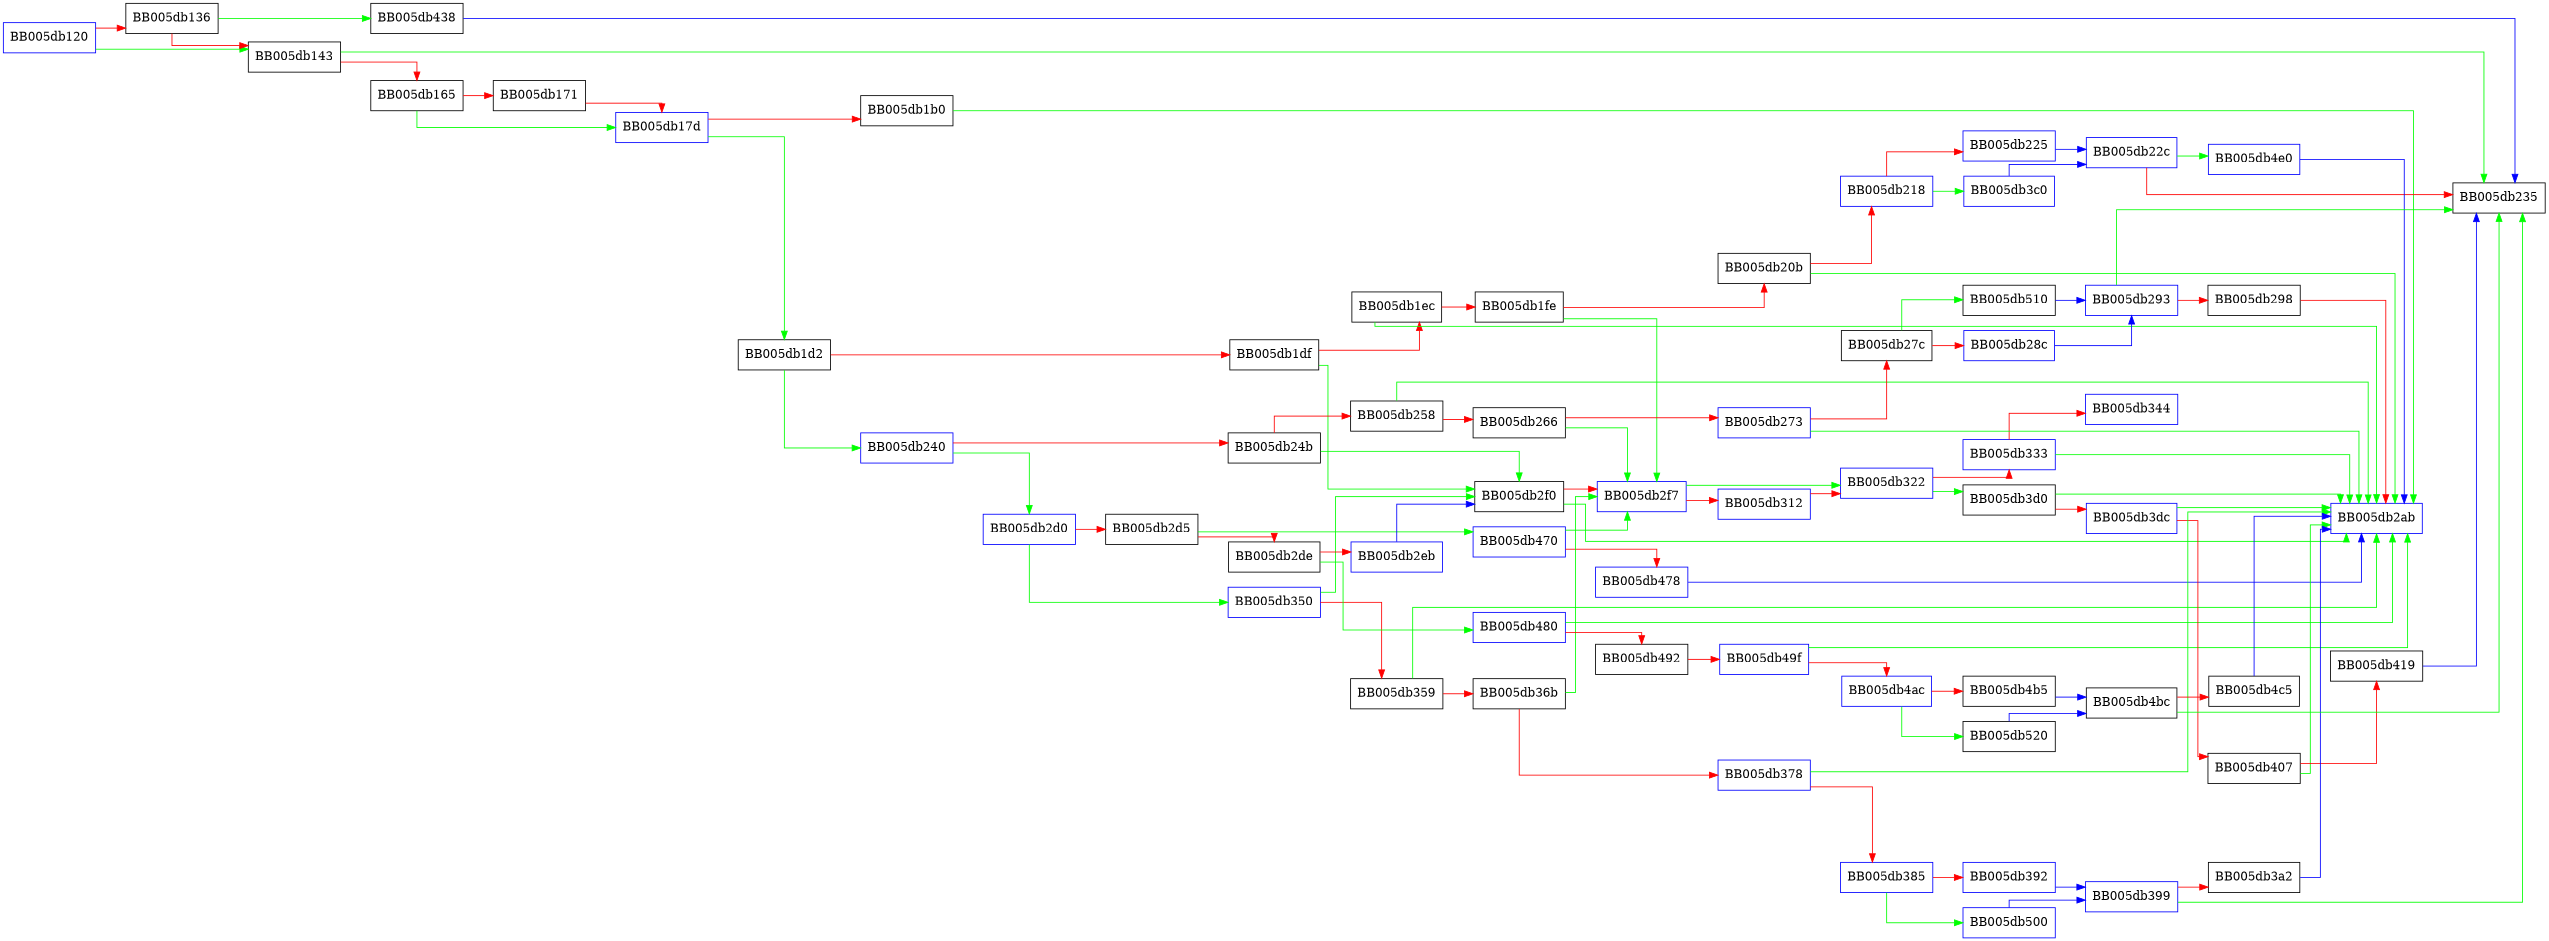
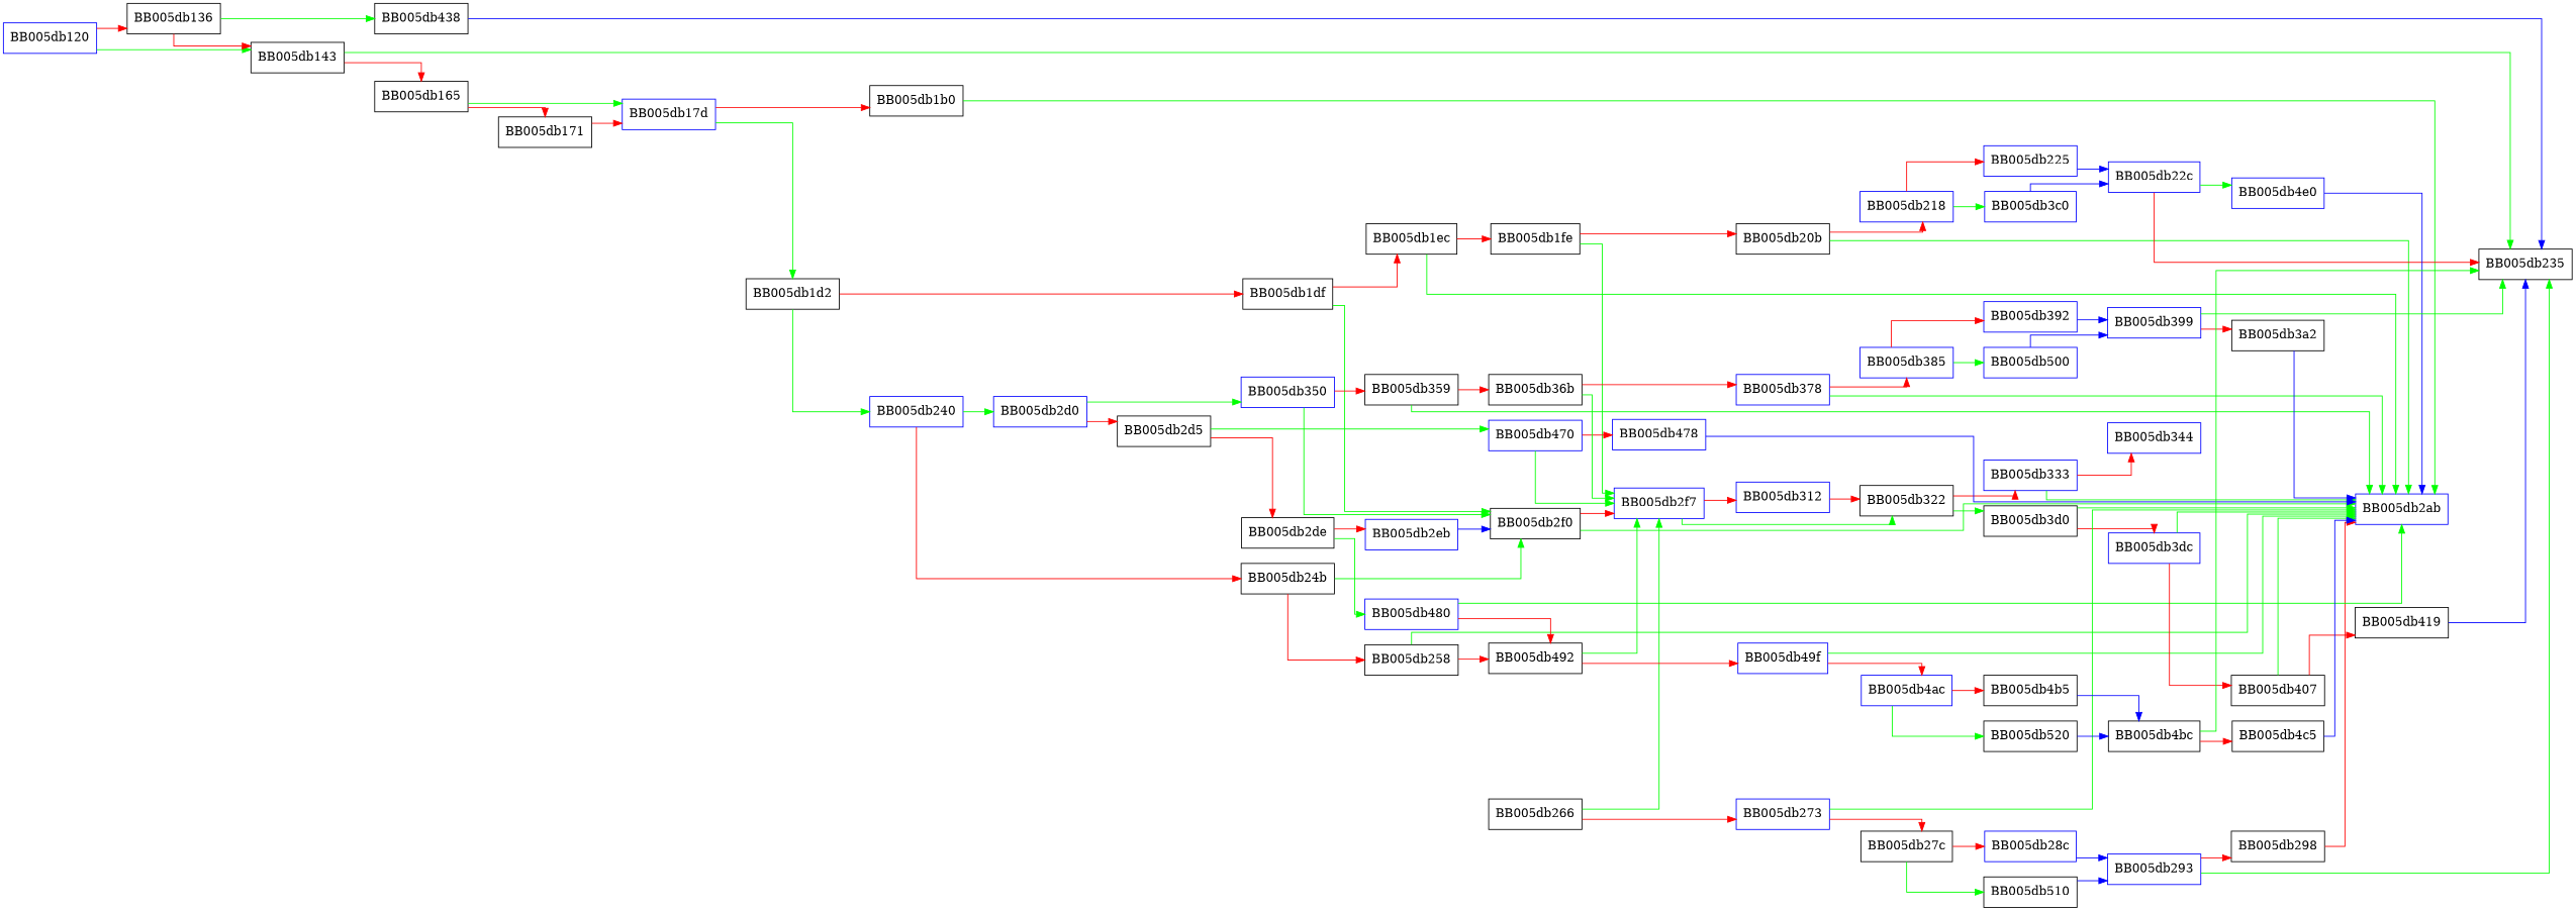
  digraph {
    rankdir=LR
    splines=ortho
    node [color=black shape=box]
    edge [color=red]
    BB005db143
    BB005db120 [color=blue]
    BB005db136
    BB005db235
    BB005db165
    BB005db438
    BB005db17d [color=blue]
    BB005db171
    BB005db1d2
    BB005db1b0
    BB005db240 [color=blue]
    BB005db1df
    BB005db2ab [color=blue]
    BB005db2d0 [color=blue]
    BB005db24b
    BB005db2f0
    BB005db1ec
    BB005db350 [color=blue]
    BB005db2d5
    BB005db258
    BB005db2f7 [color=blue]
    BB005db1fe
-   BB005db322 [color=blue]
+   BB005db322
    BB005db312 [color=blue]
    BB005db20b
    BB005db218 [color=blue]
    BB005db3d0
    BB005db333 [color=blue]
    BB005db3c0 [color=blue]
    BB005db225 [color=blue]
    BB005db22c [color=blue]
    BB005db4e0 [color=blue]
    BB005db359
    BB005db470 [color=blue]
    BB005db2de
    BB005db266
    BB005db273 [color=blue]
    BB005db27c
    BB005db510
    BB005db28c [color=blue]
    BB005db293 [color=blue]
    BB005db298
    BB005db36b
    BB005db478 [color=blue]
    BB005db480 [color=blue]
    BB005db2eb [color=blue]
    BB005db492
    BB005db49f [color=blue]
    BB005db3dc [color=blue]
    BB005db344 [color=blue]
    BB005db407
    BB005db378 [color=blue]
    BB005db385 [color=blue]
    BB005db500 [color=blue]
    BB005db392 [color=blue]
    BB005db399 [color=blue]
    BB005db3a2
    BB005db419
    BB005db4ac [color=blue]
    BB005db520
    BB005db4b5
    BB005db4bc
    BB005db4c5
    BB005db143 -> BB005db235 [color=green]
    BB005db143 -> BB005db165
    BB005db120 -> BB005db143 [color=green]
    BB005db120 -> BB005db136
    BB005db136 -> BB005db143
    BB005db136 -> BB005db438 [color=green]
    BB005db165 -> BB005db17d [color=green]
    BB005db165 -> BB005db171
    BB005db438 -> BB005db235 [color=blue]
    BB005db17d -> BB005db1d2 [color=green]
    BB005db17d -> BB005db1b0
    BB005db171 -> BB005db17d
    BB005db1d2 -> BB005db240 [color=green]
    BB005db1d2 -> BB005db1df
    BB005db1b0 -> BB005db2ab [color=green]
    BB005db240 -> BB005db2d0 [color=green]
    BB005db240 -> BB005db24b
    BB005db1df -> BB005db2f0 [color=green]
    BB005db1df -> BB005db1ec
    BB005db2d0 -> BB005db350 [color=green]
    BB005db2d0 -> BB005db2d5
    BB005db24b -> BB005db2f0 [color=green]
    BB005db24b -> BB005db258
    BB005db2f0 -> BB005db2ab [color=green]
    BB005db2f0 -> BB005db2f7
    BB005db1ec -> BB005db2ab [color=green]
    BB005db1ec -> BB005db1fe
    BB005db350 -> BB005db2f0 [color=green]
    BB005db350 -> BB005db359
    BB005db2d5 -> BB005db470 [color=green]
    BB005db2d5 -> BB005db2de
    BB005db258 -> BB005db2ab [color=green]
-   BB005db258 -> BB005db266
+   BB005db258 -> BB005db492
    BB005db2f7 -> BB005db322 [color=green]
    BB005db2f7 -> BB005db312
    BB005db1fe -> BB005db2f7 [color=green]
    BB005db1fe -> BB005db20b
    BB005db322 -> BB005db3d0 [color=green]
    BB005db322 -> BB005db333
    BB005db312 -> BB005db322
    BB005db20b -> BB005db2ab [color=green]
    BB005db20b -> BB005db218
    BB005db218 -> BB005db3c0 [color=green]
    BB005db218 -> BB005db225
    BB005db3d0 -> BB005db2ab [color=green]
    BB005db3d0 -> BB005db3dc
    BB005db333 -> BB005db2ab [color=green]
    BB005db333 -> BB005db344
    BB005db3c0 -> BB005db22c [color=blue]
    BB005db225 -> BB005db22c [color=blue]
    BB005db22c -> BB005db235
    BB005db22c -> BB005db4e0 [color=green]
    BB005db4e0 -> BB005db2ab [color=blue]
    BB005db359 -> BB005db2ab [color=green]
    BB005db359 -> BB005db36b
    BB005db470 -> BB005db2f7 [color=green]
    BB005db470 -> BB005db478
    BB005db2de -> BB005db480 [color=green]
    BB005db2de -> BB005db2eb
    BB005db266 -> BB005db2f7 [color=green]
    BB005db266 -> BB005db273
    BB005db273 -> BB005db2ab [color=green]
    BB005db273 -> BB005db27c
    BB005db27c -> BB005db510 [color=green]
    BB005db27c -> BB005db28c
    BB005db510 -> BB005db293 [color=blue]
    BB005db28c -> BB005db293 [color=blue]
    BB005db293 -> BB005db235 [color=green]
    BB005db293 -> BB005db298
    BB005db298 -> BB005db2ab
    BB005db36b -> BB005db2f7 [color=green]
    BB005db36b -> BB005db378
    BB005db478 -> BB005db2ab [color=blue]
    BB005db480 -> BB005db2ab [color=green]
    BB005db480 -> BB005db492
    BB005db2eb -> BB005db2f0 [color=blue]
+   BB005db492 -> BB005db2f7 [color=green]
    BB005db492 -> BB005db49f
    BB005db49f -> BB005db2ab [color=green]
    BB005db49f -> BB005db4ac
    BB005db3dc -> BB005db2ab [color=green]
    BB005db3dc -> BB005db407
    BB005db407 -> BB005db2ab [color=green]
    BB005db407 -> BB005db419
    BB005db378 -> BB005db2ab [color=green]
    BB005db378 -> BB005db385
    BB005db385 -> BB005db500 [color=green]
    BB005db385 -> BB005db392
    BB005db500 -> BB005db399 [color=blue]
    BB005db392 -> BB005db399 [color=blue]
    BB005db399 -> BB005db235 [color=green]
    BB005db399 -> BB005db3a2
    BB005db3a2 -> BB005db2ab [color=blue]
    BB005db419 -> BB005db235 [color=blue]
    BB005db4ac -> BB005db520 [color=green]
    BB005db4ac -> BB005db4b5
    BB005db520 -> BB005db4bc [color=blue]
    BB005db4b5 -> BB005db4bc [color=blue]
    BB005db4bc -> BB005db235 [color=green]
    BB005db4bc -> BB005db4c5
    BB005db4c5 -> BB005db2ab [color=blue]
  }
